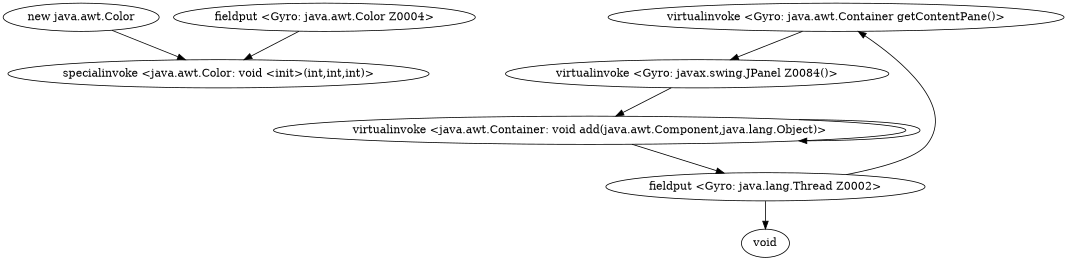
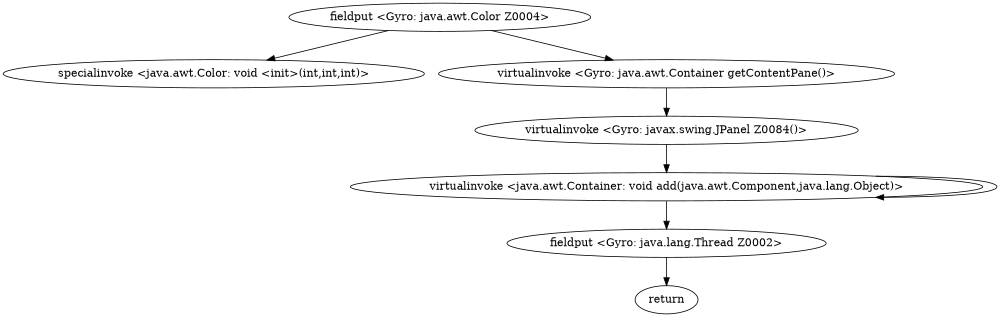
  digraph {
-   "new java.awt.Color"
    "specialinvoke <java.awt.Color: void <init>(int,int,int)>"
    "fieldput <Gyro: java.awt.Color Z0004>"
    "virtualinvoke <Gyro: java.awt.Container getContentPane()>"
    "virtualinvoke <Gyro: javax.swing.JPanel Z0084()>"
    "virtualinvoke <java.awt.Container: void add(java.awt.Component,java.lang.Object)>"
    "fieldput <Gyro: java.lang.Thread Z0002>"
-   return [label=void]
-   "new java.awt.Color" -> "specialinvoke <java.awt.Color: void <init>(int,int,int)>"
+   return
    "fieldput <Gyro: java.awt.Color Z0004>" -> "specialinvoke <java.awt.Color: void <init>(int,int,int)>"
-   "fieldput <Gyro: java.lang.Thread Z0002>" -> "virtualinvoke <Gyro: java.awt.Container getContentPane()>"
+   "fieldput <Gyro: java.awt.Color Z0004>" -> "virtualinvoke <Gyro: java.awt.Container getContentPane()>"
    "virtualinvoke <Gyro: java.awt.Container getContentPane()>" -> "virtualinvoke <Gyro: javax.swing.JPanel Z0084()>"
    "virtualinvoke <Gyro: javax.swing.JPanel Z0084()>" -> "virtualinvoke <java.awt.Container: void add(java.awt.Component,java.lang.Object)>"
    "virtualinvoke <java.awt.Container: void add(java.awt.Component,java.lang.Object)>" -> "virtualinvoke <java.awt.Container: void add(java.awt.Component,java.lang.Object)>"
    "virtualinvoke <java.awt.Container: void add(java.awt.Component,java.lang.Object)>" -> "fieldput <Gyro: java.lang.Thread Z0002>"
    "fieldput <Gyro: java.lang.Thread Z0002>" -> return
  }
